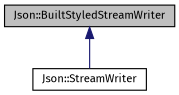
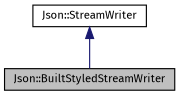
  digraph {
    fontname="Fira Sans"
    node [color=black fontname="Fira Sans" fontsize=10 shape=record style=filled]
    n1 [fillcolor=grey75 fontcolor=black height=0.2 label="Json::BuiltStyledStreamWriter" width=0.4]
    n2 [fillcolor=white height=0.2 label="Json::StreamWriter" width=0.4]
-   n1 -> n2 [color=midnightblue dir=back fontname="Fira Sans" fontsize=10 labelfontname=Helvetica labelfontsize=10 style=solid]
+   n2 -> n1 [color=midnightblue dir=back fontname="Fira Sans" fontsize=10 labelfontname=Helvetica labelfontsize=10 style=solid]
  }
